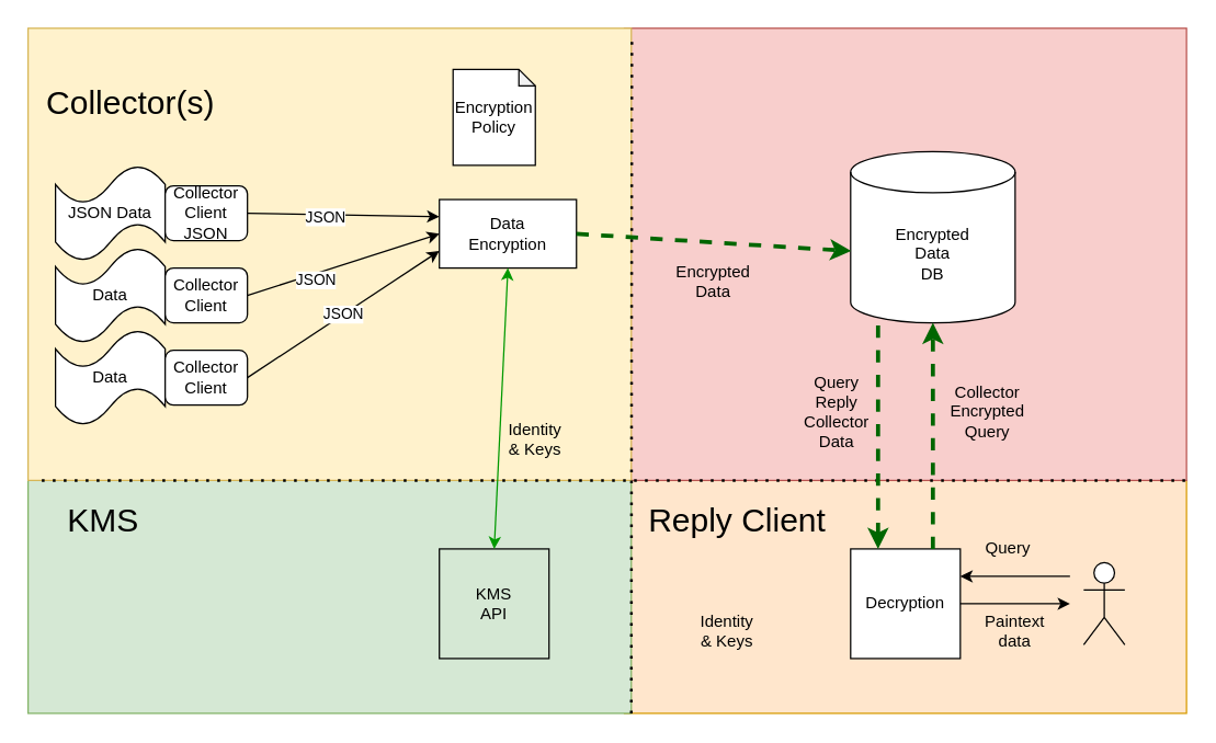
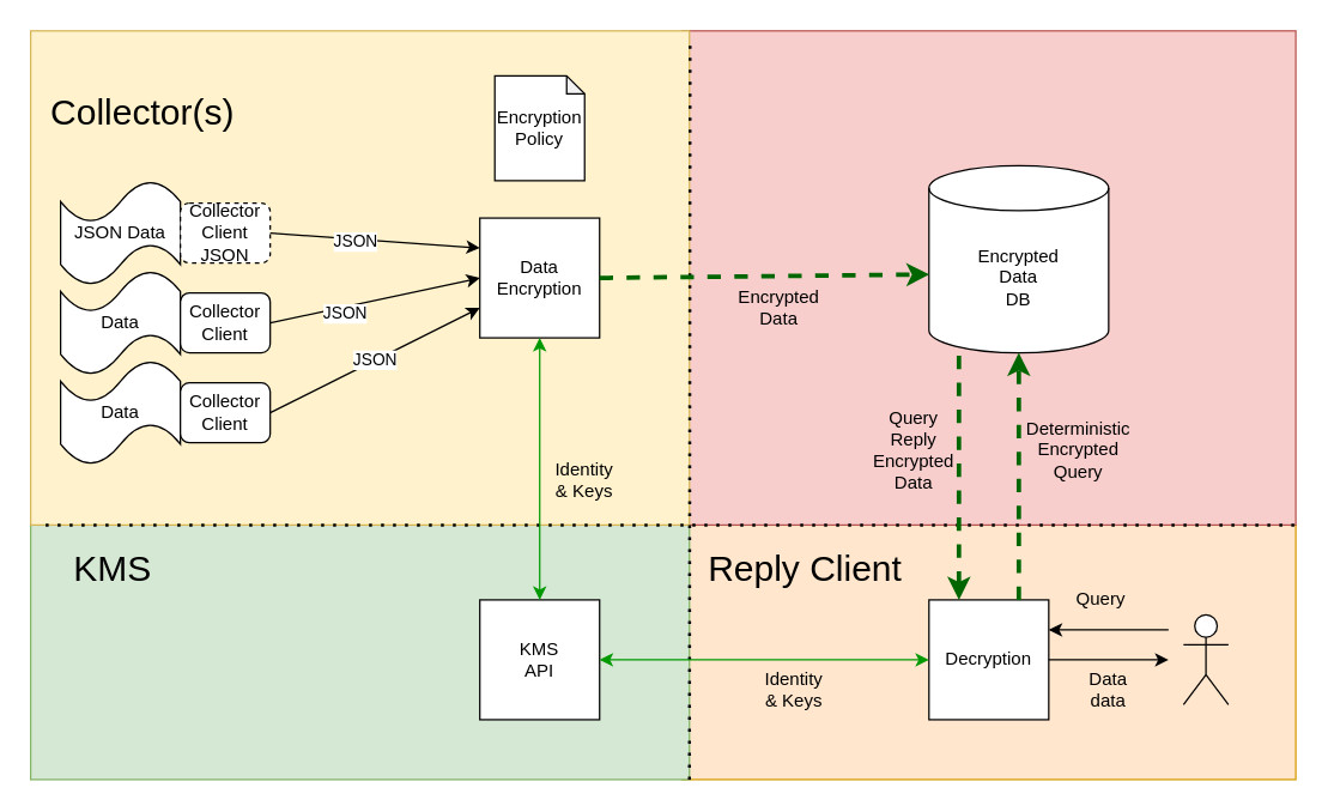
  <mxCell id="0" />
  <mxCell id="1" parent="0" />
  <mxCell id="2" value="`" style="rounded=0;whiteSpace=wrap;html=1;fillColor=#ffe6cc;strokeColor=#d79b00;" parent="1" vertex="1"><mxGeometry x="455" y="350" width="410" height="170" as="geometry" /></mxCell>
  <mxCell id="3" value="" style="rounded=0;whiteSpace=wrap;html=1;fillColor=#f8cecc;strokeColor=#b85450;" parent="1" vertex="1"><mxGeometry x="455" width="410" height="330" as="geometry" y="20" /></mxCell>
  <mxCell id="4" value="" style="rounded=0;whiteSpace=wrap;html=1;fillColor=#d5e8d4;strokeColor=#82b366;" parent="1" vertex="1"><mxGeometry y="350" width="440" height="170" as="geometry" x="20" /></mxCell>
  <mxCell id="5" value="" style="rounded=0;whiteSpace=wrap;html=1;fillColor=#fff2cc;strokeColor=#d6b656;" parent="1" vertex="1"><mxGeometry width="440" height="330" as="geometry" x="20" y="20" /></mxCell>
- <mxCell id="6" value="Data&lt;br&gt;Encryption" style="whiteSpace=wrap;html=1;aspect=fixed;" parent="1" vertex="1"><mxGeometry x="320" y="145" width="100" height="50" as="geometry" /></mxCell>
+ <mxCell id="6" value="Data&lt;br&gt;Encryption" style="whiteSpace=wrap;html=1;aspect=fixed;" parent="1" vertex="1"><mxGeometry x="320" y="145" width="80" height="80" as="geometry" /></mxCell>
  <mxCell id="7" value="Decryption" style="whiteSpace=wrap;html=1;aspect=fixed;" parent="1" vertex="1"><mxGeometry x="620" y="400" width="80" height="80" as="geometry" /></mxCell>
  <mxCell id="8" value="Encryption&lt;br&gt;Policy" style="shape=note;whiteSpace=wrap;html=1;backgroundOutline=1;darkOpacity=0.05;size=12;" parent="1" vertex="1"><mxGeometry x="330" y="50" width="60" height="70" as="geometry" /></mxCell>
  <mxCell id="9" value="JSON Data" style="shape=tape;whiteSpace=wrap;html=1;" parent="1" vertex="1"><mxGeometry x="40" y="120" width="80" height="70" as="geometry" /></mxCell>
  <mxCell id="10" value="Data" style="shape=tape;whiteSpace=wrap;html=1;" parent="1" vertex="1"><mxGeometry x="40" y="240" width="80" height="70" as="geometry" /></mxCell>
  <mxCell id="11" value="Data" style="shape=tape;whiteSpace=wrap;html=1;" parent="1" vertex="1"><mxGeometry x="40" y="180" width="80" height="70" as="geometry" /></mxCell>
  <mxCell id="12" value="" style="endArrow=none;dashed=1;html=1;dashPattern=1 3;strokeWidth=2;exitX=1;exitY=1;exitDx=0;exitDy=0;entryX=1.001;entryY=0.012;entryDx=0;entryDy=0;entryPerimeter=0;" parent="1" source="4" edge="1" target="5"><mxGeometry width="50" height="50" relative="1" as="geometry"><mxPoint x="460" y="810" as="sourcePoint" /><mxPoint x="460" y="30" as="targetPoint" /></mxGeometry></mxCell>
  <mxCell id="13" value="&lt;font style=&quot;font-size: 24px&quot;&gt;Collector(s)&lt;/font&gt;" style="text;html=1;strokeColor=none;fillColor=none;align=center;verticalAlign=middle;whiteSpace=wrap;rounded=0;" parent="1" vertex="1"><mxGeometry x="50" y="55" width="90" height="40" as="geometry" /></mxCell>
  <mxCell id="14" value="" style="endArrow=none;dashed=1;html=1;dashPattern=1 3;strokeWidth=2;entryX=1;entryY=1;entryDx=0;entryDy=0;" parent="1" edge="1" target="3"><mxGeometry width="50" height="50" relative="1" as="geometry"><mxPoint x="30" y="350" as="sourcePoint" /><mxPoint x="450" y="350" as="targetPoint" /></mxGeometry></mxCell>
  <mxCell id="15" value="&lt;font style=&quot;font-size: 24px&quot;&gt;KMS&lt;/font&gt;" style="text;html=1;strokeColor=none;fillColor=none;align=center;verticalAlign=middle;whiteSpace=wrap;rounded=0;" parent="1" vertex="1"><mxGeometry x="30" y="360" width="90" height="40" as="geometry" /></mxCell>
- <mxCell id="16" value="KMS&lt;br&gt;API" style="whiteSpace=wrap;html=1;aspect=fixed;fillColor=#d5e8d4;" parent="1" vertex="1"><mxGeometry x="320" y="400" width="80" height="80" as="geometry" /></mxCell>
+ <mxCell id="16" value="KMS&lt;br&gt;API" style="whiteSpace=wrap;html=1;aspect=fixed;" parent="1" vertex="1"><mxGeometry x="320" y="400" width="80" height="80" as="geometry" /></mxCell>
  <mxCell id="17" value="" style="endArrow=classic;startArrow=classic;html=1;exitX=0.5;exitY=0;exitDx=0;exitDy=0;entryX=0.5;entryY=1;entryDx=0;entryDy=0;strokeColor=#009900;" parent="1" source="16" target="6" edge="1"><mxGeometry width="50" height="50" relative="1" as="geometry"><mxPoint x="350" y="420" as="sourcePoint" /><mxPoint x="400" y="370" as="targetPoint" /></mxGeometry></mxCell>
  <mxCell id="18" value="Identity&lt;br&gt;&amp;amp; Keys" style="text;html=1;strokeColor=none;fillColor=none;align=center;verticalAlign=middle;whiteSpace=wrap;rounded=0;" parent="1" vertex="1"><mxGeometry x="370" y="310" width="40" height="20" as="geometry" /></mxCell>
  <mxCell id="19" value="&lt;font style=&quot;font-size: 24px&quot;&gt;Reply Client&lt;/font&gt;" style="text;html=1;strokeColor=none;fillColor=none;align=center;verticalAlign=middle;whiteSpace=wrap;rounded=0;" parent="1" vertex="1"><mxGeometry x="465" y="360" width="145" height="40" as="geometry" /></mxCell>
  <mxCell id="20" value="Encrypted&lt;br&gt;Data&lt;br&gt;DB" style="shape=cylinder3;whiteSpace=wrap;html=1;boundedLbl=1;backgroundOutline=1;size=15;" parent="1" vertex="1"><mxGeometry x="620" y="110" width="120" height="125" as="geometry" /></mxCell>
  <mxCell id="21" value="" style="endArrow=classic;html=1;exitX=1;exitY=0.5;exitDx=0;exitDy=0;entryX=0.003;entryY=0.581;entryDx=0;entryDy=0;fillColor=#d5e8d4;dashed=1;strokeColor=#006600;rounded=1;strokeWidth=3;entryPerimeter=0;" parent="1" source="6" edge="1" target="20"><mxGeometry width="50" height="50" relative="1" as="geometry"><mxPoint x="430" y="470" as="sourcePoint" /><mxPoint x="575.29" y="323.68" as="targetPoint" /></mxGeometry></mxCell>
  <mxCell id="22" value="Encrypted&lt;br&gt;Data" style="text;html=1;strokeColor=none;fillColor=none;align=center;verticalAlign=middle;whiteSpace=wrap;rounded=0;" parent="1" vertex="1"><mxGeometry x="500" y="195" width="40" height="20" as="geometry" /></mxCell>
  <mxCell id="23" value="" style="shape=umlActor;verticalLabelPosition=bottom;verticalAlign=top;html=1;outlineConnect=0;" parent="1" vertex="1"><mxGeometry x="790" y="410" width="30" height="60" as="geometry" /></mxCell>
  <mxCell id="24" value="" style="endArrow=classic;html=1;entryX=1;entryY=0.25;entryDx=0;entryDy=0;" parent="1" edge="1" target="7"><mxGeometry width="50" height="50" relative="1" as="geometry"><mxPoint x="780" y="420" as="sourcePoint" /><mxPoint x="569.555" y="391" as="targetPoint" /></mxGeometry></mxCell>
  <mxCell id="25" value="Query" style="text;html=1;strokeColor=none;fillColor=none;align=center;verticalAlign=middle;whiteSpace=wrap;rounded=0;" parent="1" vertex="1"><mxGeometry x="715" y="390" width="40" height="20" as="geometry" /></mxCell>
  <mxCell id="26" value="Identity&lt;br&gt;&amp;amp; Keys" style="text;html=1;strokeColor=none;fillColor=none;align=center;verticalAlign=middle;whiteSpace=wrap;rounded=0;" parent="1" vertex="1"><mxGeometry x="510" y="450" width="40" height="20" as="geometry" /></mxCell>
  <mxCell id="27" value="" style="endArrow=classic;html=1;exitX=1;exitY=0.5;exitDx=0;exitDy=0;" parent="1" source="7" edge="1"><mxGeometry width="50" height="50" relative="1" as="geometry"><mxPoint x="360" y="639.998" as="sourcePoint" /><mxPoint x="780" y="440" as="targetPoint" /></mxGeometry></mxCell>
- <mxCell id="28" value="Paintext&lt;br&gt;data" style="text;html=1;strokeColor=none;fillColor=none;align=center;verticalAlign=middle;whiteSpace=wrap;rounded=0;" parent="1" vertex="1"><mxGeometry x="720" y="450" width="40" height="20" as="geometry" /></mxCell>
- <mxCell id="29" value="Query&lt;br&gt;Reply&lt;br&gt;Collector&lt;br&gt;Data" style="text;html=1;strokeColor=none;fillColor=none;align=center;verticalAlign=middle;whiteSpace=wrap;rounded=0;" parent="1" vertex="1"><mxGeometry x="590" y="290" width="40" height="20" as="geometry" /></mxCell>
- <mxCell id="30" value="Collector&lt;br&gt;Client&lt;br&gt;JSON" style="rounded=1;whiteSpace=wrap;html=1;" vertex="1" parent="1"><mxGeometry x="120" y="135" width="60" height="40" as="geometry" /></mxCell>
+ <mxCell id="28" value="Data&lt;br&gt;data" style="text;html=1;strokeColor=none;fillColor=none;align=center;verticalAlign=middle;whiteSpace=wrap;rounded=0;" parent="1" vertex="1"><mxGeometry x="720" y="450" width="40" height="20" as="geometry" /></mxCell>
+ <mxCell id="29" value="Query&lt;br&gt;Reply&lt;br&gt;Encrypted&lt;br&gt;Data" style="text;html=1;strokeColor=none;fillColor=none;align=center;verticalAlign=middle;whiteSpace=wrap;rounded=0;" parent="1" vertex="1"><mxGeometry x="590" y="290" width="40" height="20" as="geometry" /></mxCell>
+ <mxCell id="30" value="Collector&lt;br&gt;Client&lt;br&gt;JSON" style="rounded=1;whiteSpace=wrap;html=1;dashed=1;" vertex="1" parent="1"><mxGeometry x="120" y="135" width="60" height="40" as="geometry" /></mxCell>
  <mxCell id="31" value="Collector&lt;br&gt;Client" style="rounded=1;whiteSpace=wrap;html=1;" vertex="1" parent="1"><mxGeometry x="120" y="195" width="60" height="40" as="geometry" /></mxCell>
  <mxCell id="32" value="Collector&lt;br&gt;Client" style="rounded=1;whiteSpace=wrap;html=1;" vertex="1" parent="1"><mxGeometry x="120" y="255" width="60" height="40" as="geometry" /></mxCell>
  <mxCell id="33" value="" style="endArrow=classic;html=1;exitX=1;exitY=0.5;exitDx=0;exitDy=0;entryX=0;entryY=0.25;entryDx=0;entryDy=0;" edge="1" parent="1" source="30" target="6"><mxGeometry width="50" height="50" relative="1" as="geometry"><mxPoint x="290" y="320" as="sourcePoint" /><mxPoint x="340" y="270" as="targetPoint" /></mxGeometry></mxCell>
  <mxCell id="34" value="JSON" style="edgeLabel;html=1;align=center;verticalAlign=middle;resizable=0;points=[];" vertex="1" connectable="0" parent="33"><mxGeometry x="-0.183" y="-1" relative="1" as="geometry"><mxPoint as="offset" /></mxGeometry></mxCell>
  <mxCell id="35" value="" style="endArrow=classic;html=1;exitX=1;exitY=0.5;exitDx=0;exitDy=0;entryX=0;entryY=0.5;entryDx=0;entryDy=0;" edge="1" parent="1" source="31" target="6"><mxGeometry width="50" height="50" relative="1" as="geometry"><mxPoint x="190" y="165" as="sourcePoint" /><mxPoint x="330" y="220" as="targetPoint" /></mxGeometry></mxCell>
  <mxCell id="36" value="JSON" style="edgeLabel;html=1;align=center;verticalAlign=middle;resizable=0;points=[];" vertex="1" connectable="0" parent="35"><mxGeometry x="-0.308" y="-4" relative="1" as="geometry"><mxPoint as="offset" /></mxGeometry></mxCell>
  <mxCell id="37" value="JSON" style="endArrow=classic;html=1;exitX=1;exitY=0.5;exitDx=0;exitDy=0;entryX=0;entryY=0.75;entryDx=0;entryDy=0;" edge="1" parent="1" source="32" target="6"><mxGeometry width="50" height="50" relative="1" as="geometry"><mxPoint x="200" y="175" as="sourcePoint" /><mxPoint x="340" y="230" as="targetPoint" /></mxGeometry></mxCell>
  <mxCell id="38" value="" style="endArrow=classic;html=1;dashed=1;strokeColor=#006600;strokeWidth=3;exitX=0.75;exitY=0;exitDx=0;exitDy=0;entryX=0.5;entryY=1;entryDx=0;entryDy=0;entryPerimeter=0;" edge="1" parent="1" source="7" target="20"><mxGeometry width="50" height="50" relative="1" as="geometry"><mxPoint x="647.4" y="223.15" as="sourcePoint" /><mxPoint x="730" y="380" as="targetPoint" /></mxGeometry></mxCell>
- <mxCell id="39" value="Collector&lt;br&gt;Encrypted&lt;br&gt;Query" style="text;html=1;strokeColor=none;fillColor=none;align=center;verticalAlign=middle;whiteSpace=wrap;rounded=0;" vertex="1" parent="1"><mxGeometry x="700" y="290" width="40" height="20" as="geometry" /></mxCell>
+ <mxCell id="39" value="Deterministic&lt;br&gt;Encrypted&lt;br&gt;Query" style="text;html=1;strokeColor=none;fillColor=none;align=center;verticalAlign=middle;whiteSpace=wrap;rounded=0;" vertex="1" parent="1"><mxGeometry x="700" y="290" width="40" height="20" as="geometry" /></mxCell>
  <mxCell id="40" value="" style="endArrow=none;html=1;dashed=1;strokeColor=#006600;strokeWidth=3;exitX=0.75;exitY=0;exitDx=0;exitDy=0;startArrow=classic;startFill=1;endFill=0;" edge="1" parent="1"><mxGeometry width="50" height="50" relative="1" as="geometry"><mxPoint x="640" y="400" as="sourcePoint" /><mxPoint x="640" y="230" as="targetPoint" /></mxGeometry></mxCell>
+ <mxCell id="41" value="" style="endArrow=classic;startArrow=classic;html=1;exitX=0;exitY=0.5;exitDx=0;exitDy=0;strokeColor=#009900;entryX=1;entryY=0.5;entryDx=0;entryDy=0;" edge="1" parent="1" source="7" target="16"><mxGeometry width="50" height="50" relative="1" as="geometry"><mxPoint x="620" y="440" as="sourcePoint" /><mxPoint x="560" y="680" as="targetPoint" /></mxGeometry></mxCell>
